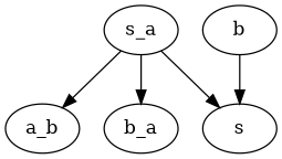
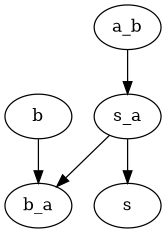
  strict digraph {
    node [complexity=5 importance=0.298210731248 rank=0.0596421462495]
    a_b
    s_a [complexity=2 importance=0.202783462278 rank=0.101391731139]
    b_a
    s [complexity=0 importance=0.091451423034 rank=0.0]
    b [complexity=7 importance=0.3618289627 rank=0.0516898518143]
-   s_a -> a_b
+   a_b -> s_a
    s_a -> b_a
    s_a -> s
-   b -> s
+   b -> b_a
  }
